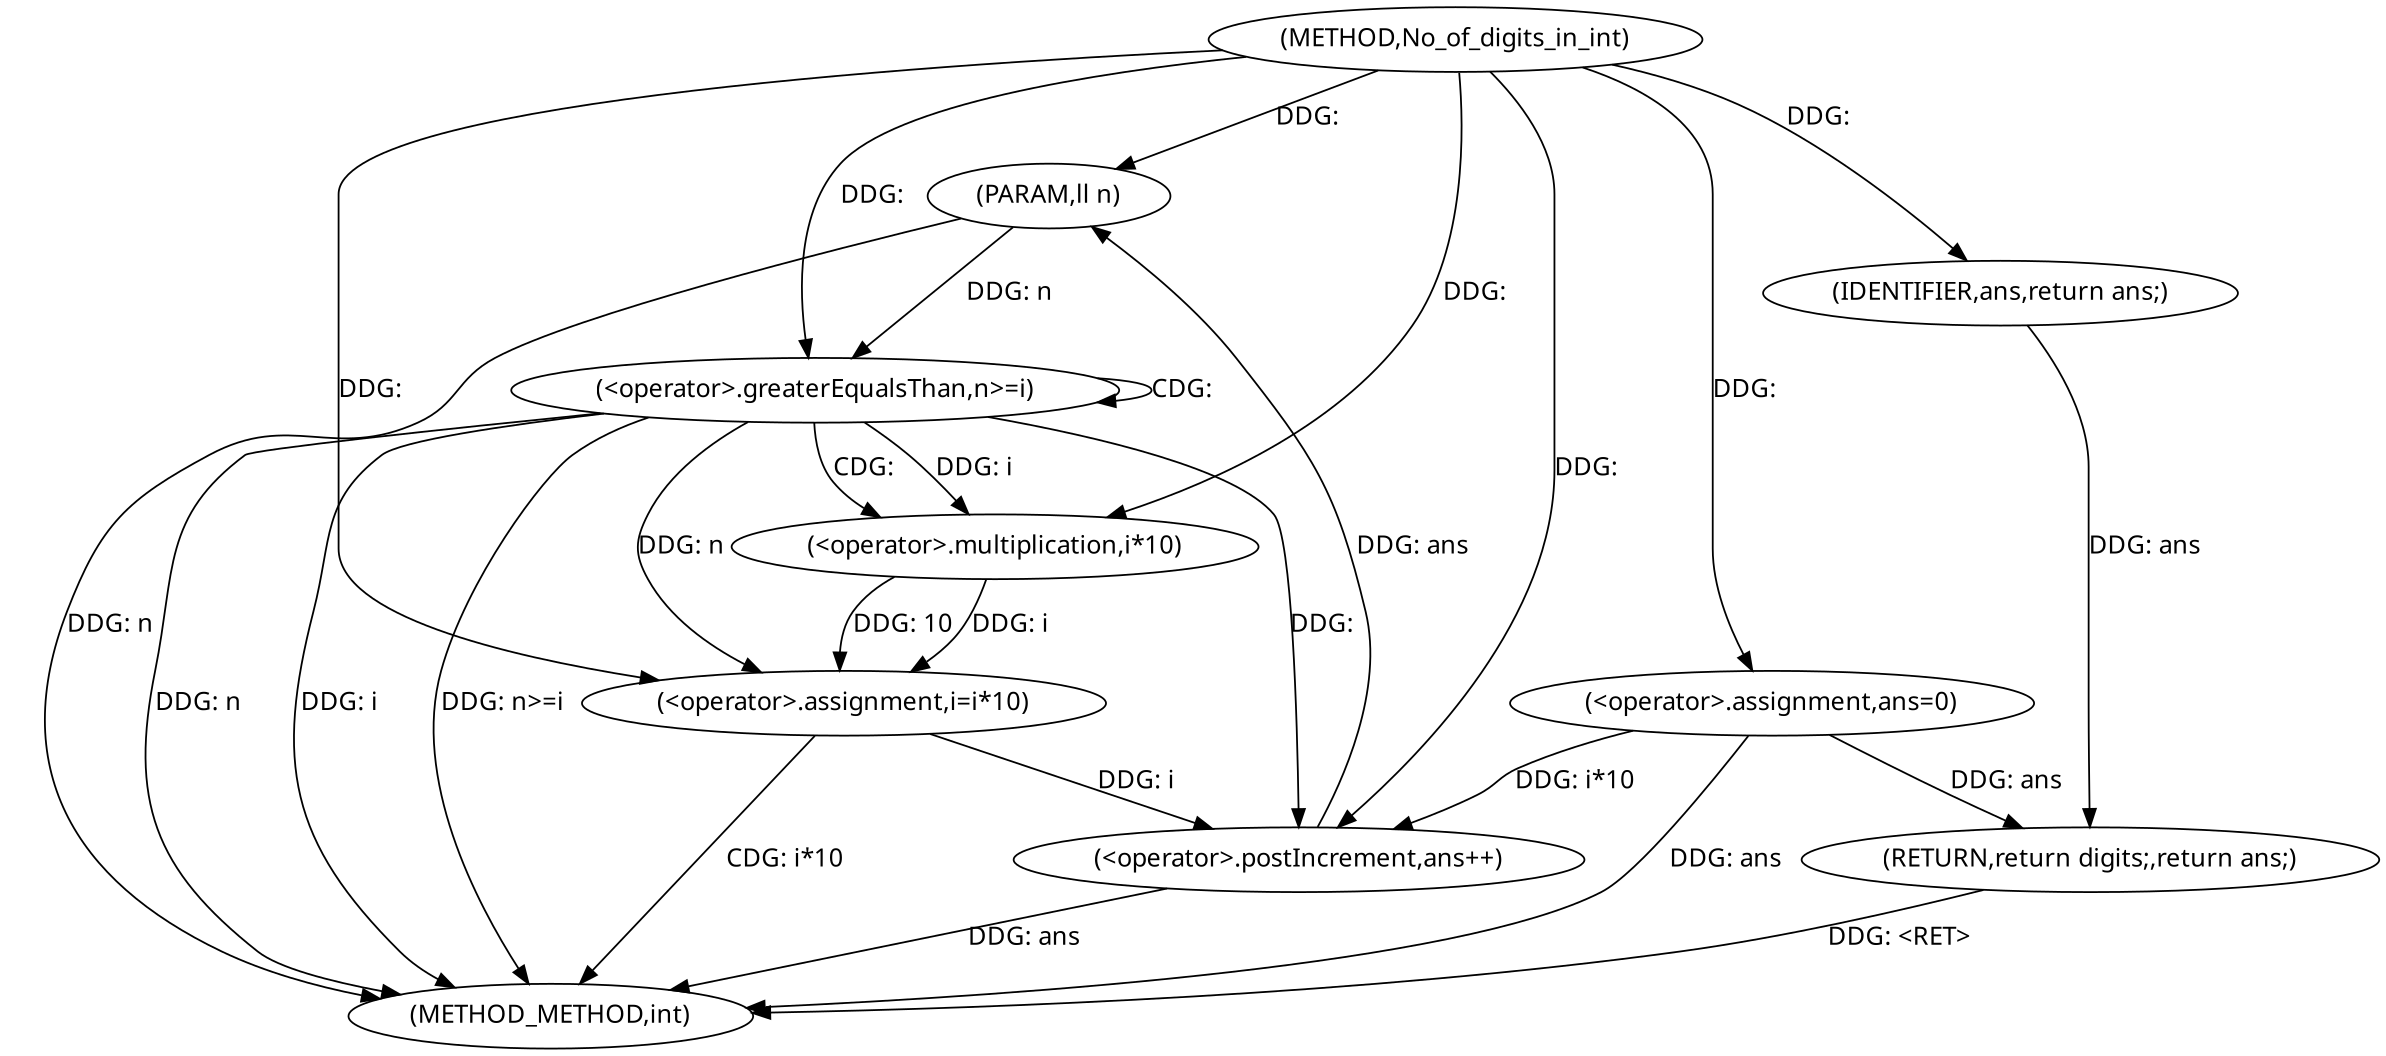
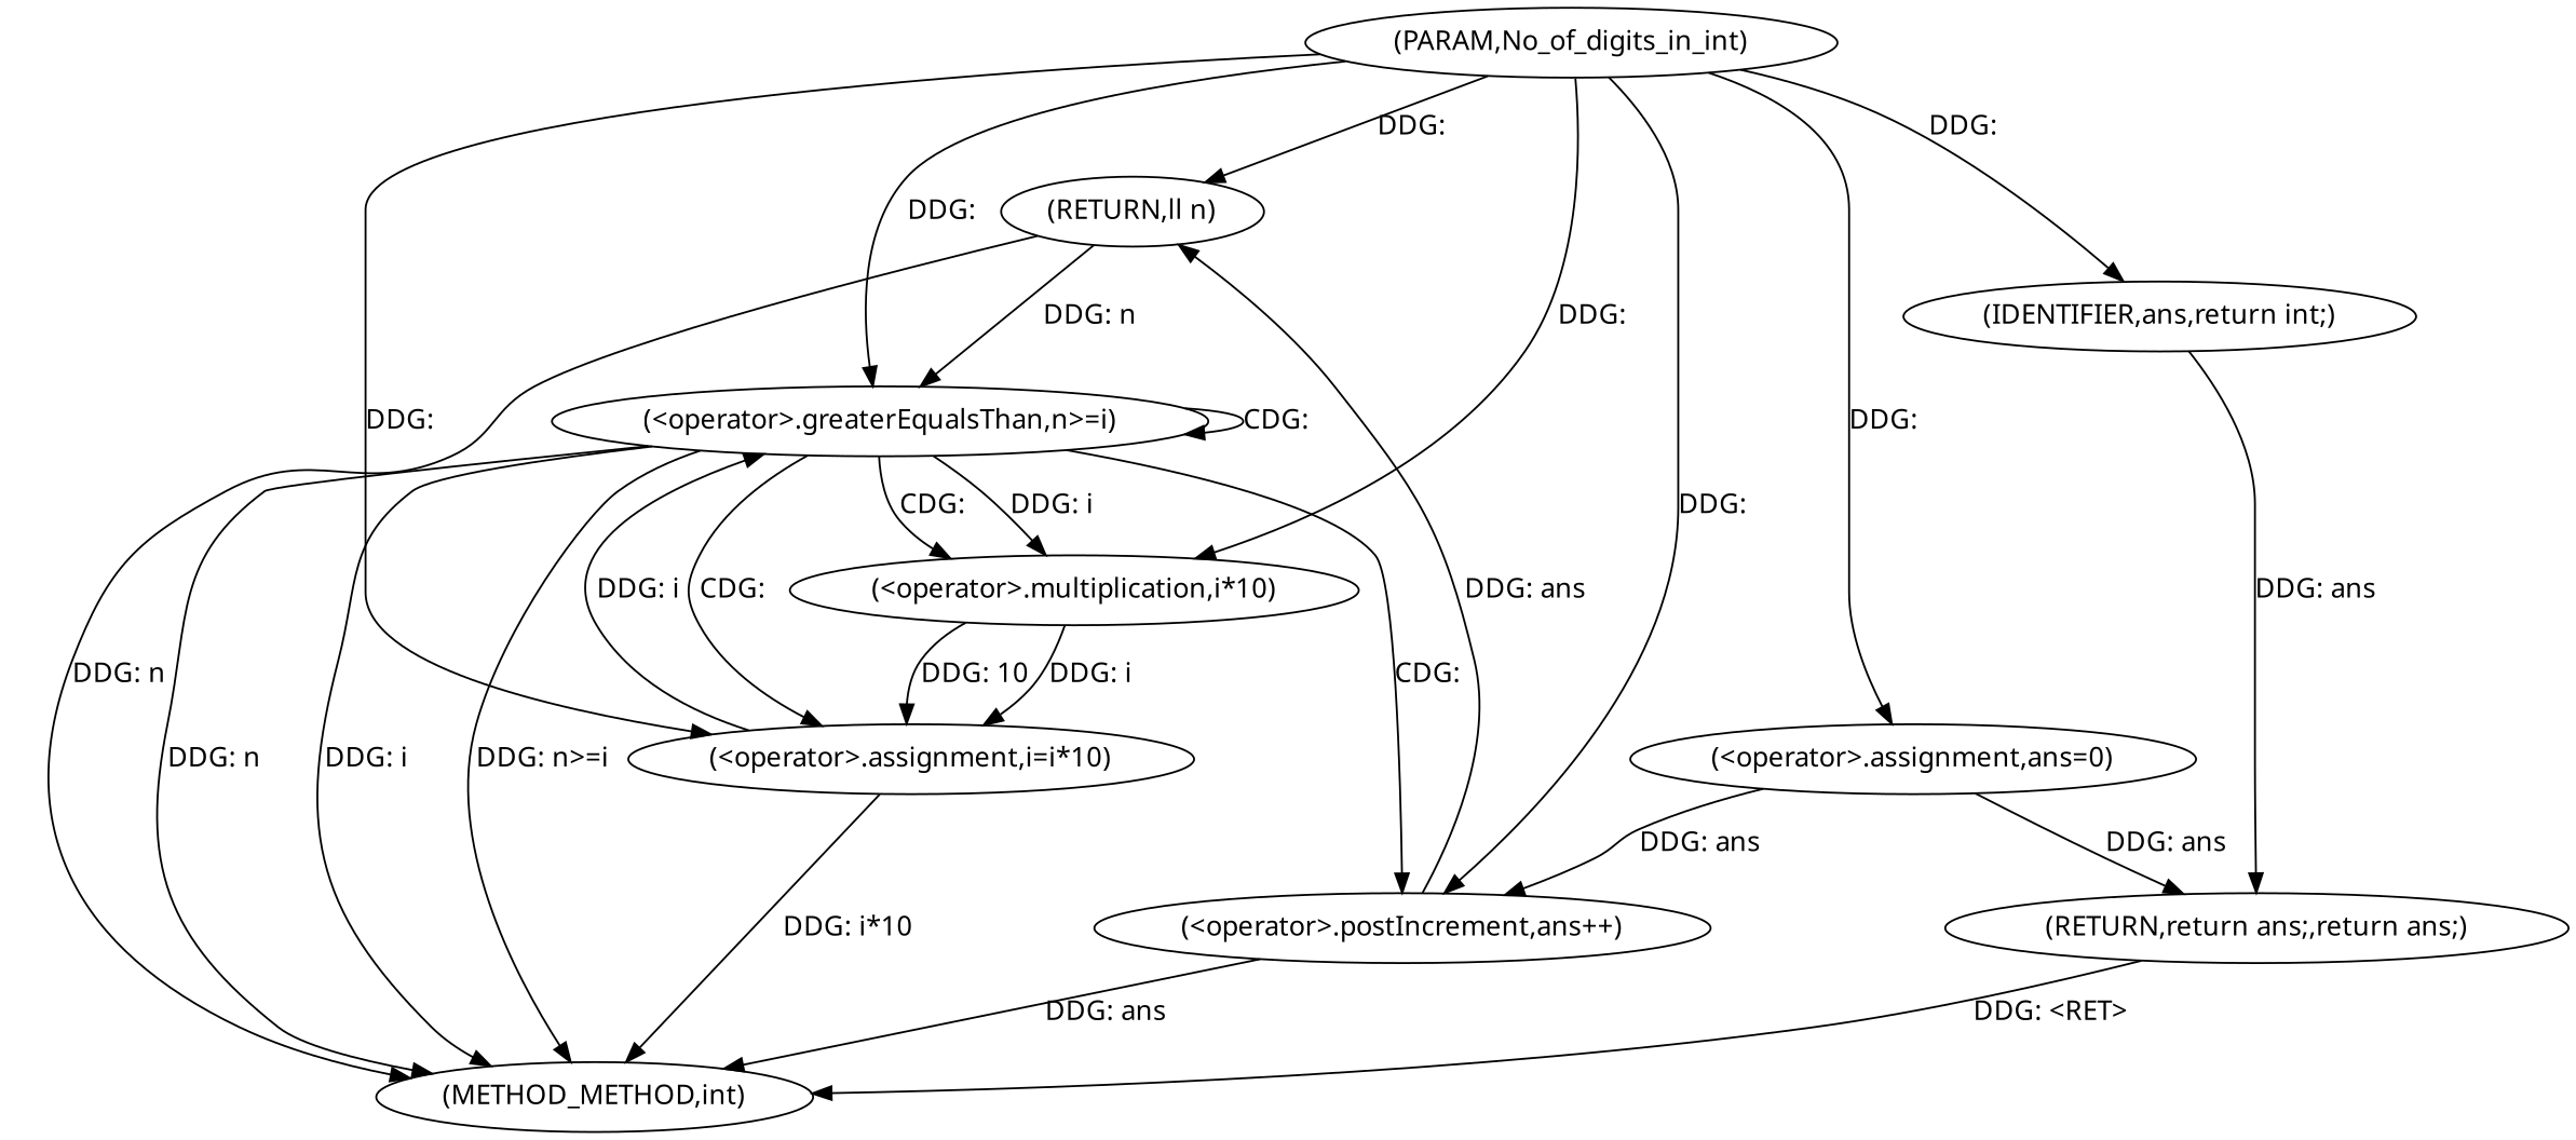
  digraph {
    fontname="Noto Sans"
    node [fontname="Noto Sans"]
    edge [fontname="Noto Sans"]
-   n1 [label="(METHOD,No_of_digits_in_int)"]
-   n2 [label="(PARAM,ll n)"]
+   n1 [label="(PARAM,No_of_digits_in_int)"]
+   n2 [label="(RETURN,ll n)"]
    n3 [label="(<operator>.assignment,ans=0)"]
    n4 [label="(<operator>.greaterEqualsThan,n>=i)"]
-   n5 [label="(IDENTIFIER,ans,return ans;)"]
+   n5 [label="(IDENTIFIER,ans,return int;)"]
    n6 [label="(<operator>.postIncrement,ans++)"]
    n7 [label="(<operator>.assignment,i=i*10)"]
    n8 [label="(<operator>.multiplication,i*10)"]
    n9 [label="(METHOD_METHOD,int)"]
-   n10 [label="(RETURN,return digits;,return ans;)"]
+   n10 [label="(RETURN,return ans;,return ans;)"]
    n1 -> n2 [label="DDG: "]
    n1 -> n3 [label="DDG: "]
    n1 -> n4 [label="DDG: "]
    n1 -> n5 [label="DDG: "]
    n1 -> n6 [label="DDG: "]
    n1 -> n7 [label="DDG: "]
    n1 -> n8 [label="DDG: "]
    n2 -> n4 [label="DDG: n"]
    n2 -> n9 [label="DDG: n"]
-   n3 -> n6 [label="DDG: i*10"]
-   n3 -> n9 [label="DDG: ans"]
+   n3 -> n6 [label="DDG: ans"]
    n3 -> n10 [label="DDG: ans"]
    n4 -> n4 [label="CDG: "]
-   n4 -> n6 [label="DDG: "]
-   n4 -> n7 [label="DDG: n"]
+   n4 -> n6 [label="CDG: "]
+   n4 -> n7 [label="CDG: "]
    n4 -> n8 [label="DDG: i"]
    n4 -> n8 [label="CDG: "]
    n4 -> n9 [label="DDG: n"]
    n4 -> n9 [label="DDG: i"]
    n4 -> n9 [label="DDG: n>=i"]
    n5 -> n10 [label="DDG: ans"]
    n6 -> n2 [label="DDG: ans"]
    n6 -> n9 [label="DDG: ans"]
-   n7 -> n6 [label="DDG: i"]
-   n7 -> n9 [label="CDG: i*10"]
+   n7 -> n4 [label="DDG: i"]
+   n7 -> n9 [label="DDG: i*10"]
    n8 -> n7 [label="DDG: 10"]
    n8 -> n7 [label="DDG: i"]
    n10 -> n9 [label="DDG: <RET>"]
  }
